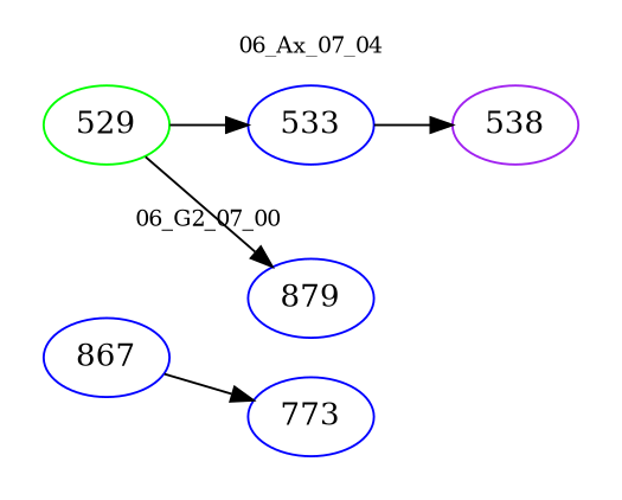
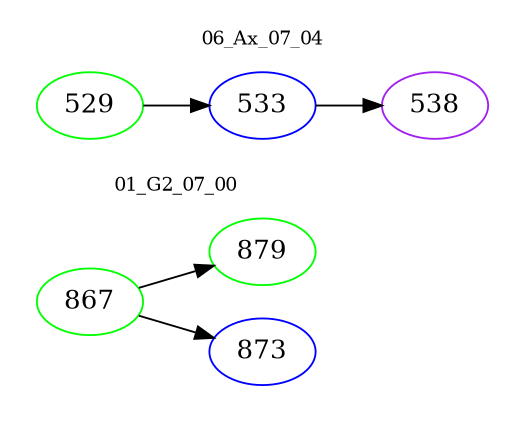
  digraph {
    rankdir=LR
    node [color=blue]
    edge [color=black]
    n1 [color=green label=529]
    n2 [label=533]
    n3 [color=purple label=538]
-   n4 [label=867]
-   n5 [label=773]
-   n6 [label=879]
+   n4 [color=green label=867]
+   n5 [label=873]
+   n6 [color=green label=879]
    subgraph cluster_1 {
      color=white
      fontsize=10
      label="06_Ax_07_04"
      n1
      n2
      n3
    }
    subgraph cluster_2 {
      color=white
      fontsize=10
-     label="06_G2_07_00"
+     label="01_G2_07_00"
      n4
      n5
      n6
    }
    n1 -> n2
    n2 -> n3
    n4 -> n5
-   n1 -> n6
+   n4 -> n6
  }
